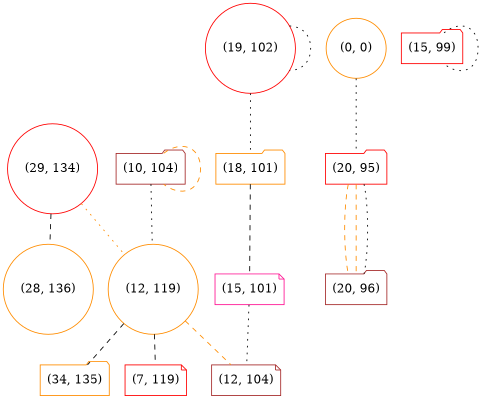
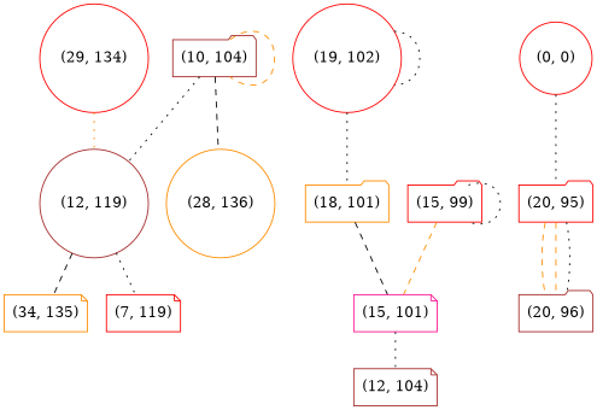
  graph {
    node [color=red shape=folder]
    edge [color=black style=dashed weight=1]
    "(29, 134)" [shape=circle]
    "(28, 136)" [color=darkorange shape=circle]
-   "(12, 119)" [color=darkorange shape=circle]
-   "(34, 135)" [color=darkorange]
+   "(12, 119)" [color=brown shape=circle]
+   "(34, 135)" [color=darkorange shape=note]
    "(12, 104)" [color=brown shape=note]
    "(7, 119)" [shape=note]
-   "(0, 0)" [color=darkorange shape=circle]
+   "(0, 0)" [shape=circle]
    "(20, 95)"
    "(20, 96)" [color=brown]
    "(19, 102)" [shape=circle]
    "(18, 101)" [color=darkorange]
    "(15, 101)" [color=deeppink shape=note]
    "(10, 104)" [color=brown]
    "(15, 99)"
-   "(29, 134)" -- "(28, 136)"
+   "(10, 104)" -- "(28, 136)"
    "(29, 134)" -- "(12, 119)" [color=darkorange style=dotted]
    "(12, 119)" -- "(34, 135)"
-   "(12, 119)" -- "(12, 104)" [color=darkorange]
-   "(12, 119)" -- "(7, 119)"
+   "(12, 119)" -- "(7, 119)" [style=dotted]
    "(0, 0)" -- "(20, 95)" [style=dotted weight=4]
    "(20, 95)" -- "(20, 96)" [color=darkorange]
    "(20, 95)" -- "(20, 96)" [color=darkorange]
    "(20, 95)" -- "(20, 96)" [style=dotted]
    "(19, 102)" -- "(19, 102)" [style=dotted weight=2]
    "(19, 102)" -- "(18, 101)" [style=dotted]
    "(18, 101)" -- "(15, 101)"
    "(15, 101)" -- "(12, 104)" [style=dotted]
    "(10, 104)" -- "(12, 119)" [style=dotted]
    "(10, 104)" -- "(10, 104)" [color=darkorange weight=2]
+   "(15, 99)" -- "(15, 101)" [color=darkorange]
    "(15, 99)" -- "(15, 99)" [style=dotted weight=2]
  }
